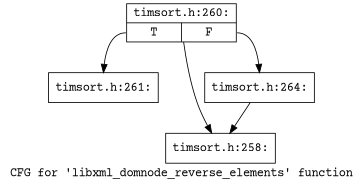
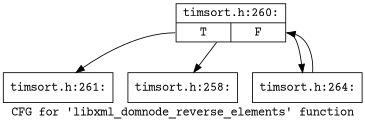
  digraph {
    fontname="Courier Prime"
    label="CFG for 'libxml_domnode_reverse_elements' function"
    node [fontname="Courier Prime" shape=record]
    edge [fontname="Courier Prime"]
    n1 [label="{timsort.h:258:}"]
    n2 [label="{timsort.h:260:|{<s0>T|<s1>F}}"]
    n3 [label="{timsort.h:261:}"]
    n4 [label="{timsort.h:264:}"]
    n2 -> n1
    n2 -> n3 [tailport=s0]
    n2 -> n4 [tailport=s1]
-   n4 -> n1
+   n4 -> n2
  }
